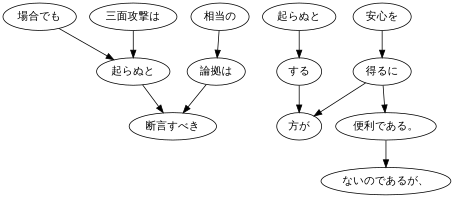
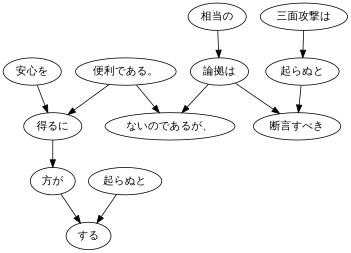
  digraph {
-   n1 [label="場合でも"]
    n2 [label="起らぬと"]
    n3 [label="断言すべき"]
    n4 [label="三面攻撃は"]
    n5 [label="論拠は"]
    n6 [label="ないのであるが、"]
    n7 [label="相当の"]
    n8 [label="便利である。"]
    n9 [label="起らぬと"]
    n10 [label="する"]
    n11 [label="方が"]
    n12 [label="得るに"]
    n13 [label="安心を"]
-   n1 -> n2
    n2 -> n3
    n4 -> n2
    n5 -> n3
+   n5 -> n6
    n7 -> n5
    n8 -> n6
    n9 -> n10
-   n10 -> n11
-   n12 -> n8
+   n11 -> n10
+   n8 -> n12
    n12 -> n11
    n13 -> n12
  }
